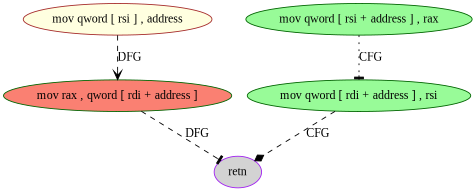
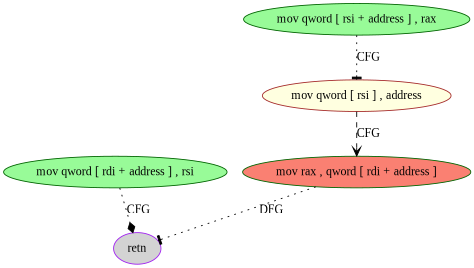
  digraph {
    fontname="Liberation Serif"
    node [color=darkgreen fillcolor=palegreen fontname="Liberation Serif" style=filled]
    edge [arrowhead=tee fontname="Liberation Serif" style=dashed]
    n1 [color=brown fillcolor=lightyellow label="mov qword [ rsi ] , address"]
    n2 [fillcolor=salmon label="mov rax , qword [ rdi + address ]"]
    n3 [color=purple fillcolor=lightgrey label=retn]
    n4 [label="mov qword [ rsi + address ] , rax"]
    n5 [label="mov qword [ rdi + address ] , rsi"]
-   n1 -> n2 [arrowhead=vee label=DFG]
-   n2 -> n3 [label=DFG]
-   n4 -> n5 [label=CFG style=dotted]
-   n5 -> n3 [arrowhead=diamond label=CFG]
+   n1 -> n2 [arrowhead=vee label=CFG]
+   n2 -> n3 [label=DFG style=dotted]
+   n4 -> n1 [label=CFG style=dotted]
+   n5 -> n3 [arrowhead=diamond label=CFG style=dotted]
  }
